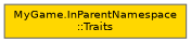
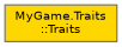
  digraph {
    rankdir=LR
-   n1 [color=grey40 fillcolor=gold fontname=Helvetica fontsize=10 height=0.2 label="MyGame.InParentNamespace\l::Traits" shape=box style=filled width=0.4]
+   n1 [color=grey40 fillcolor=gold fontname=Helvetica fontsize=10 height=0.2 label="MyGame.Traits\l::Traits" shape=box style=filled width=0.4]
  }
